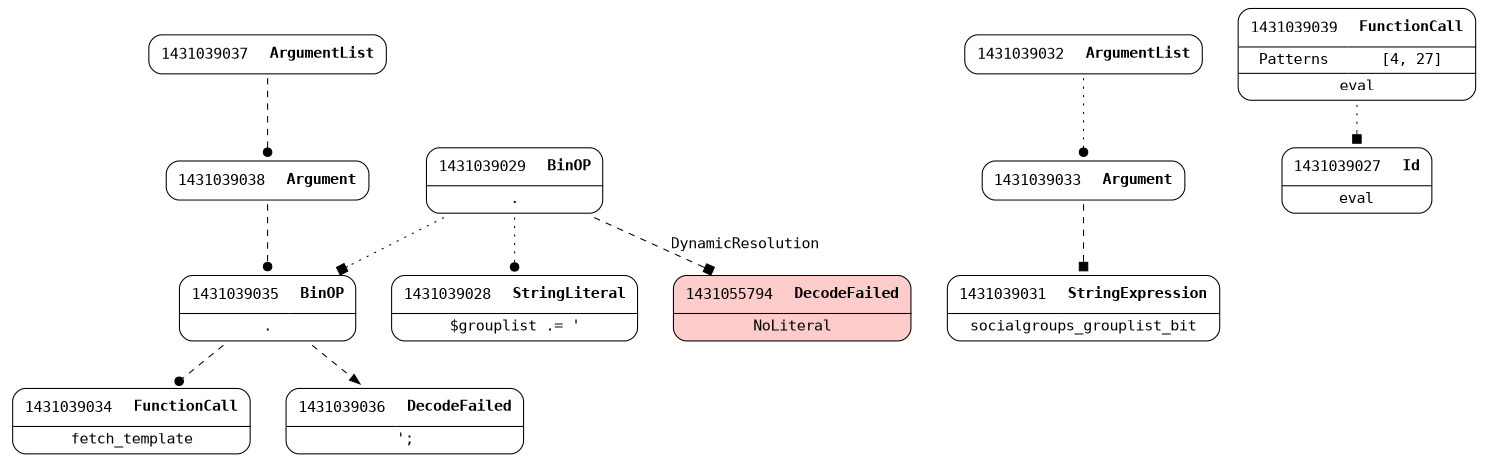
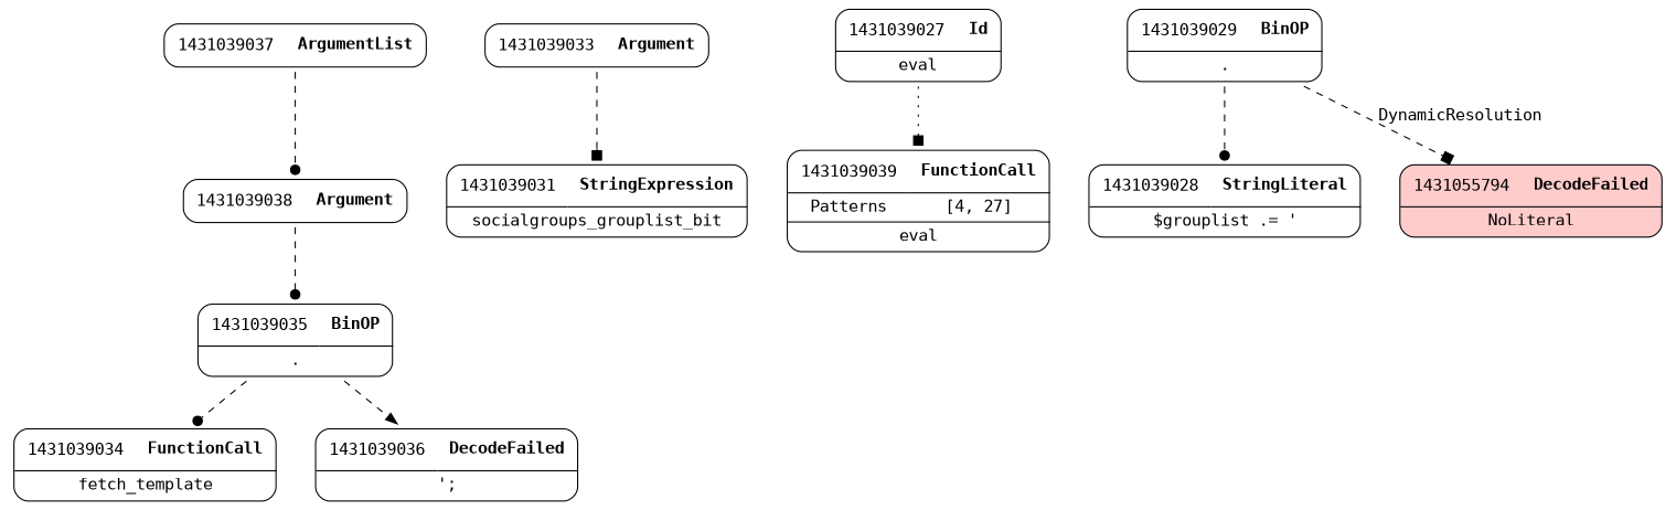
  digraph {
    fontname="DejaVu Sans Mono"
    node [fontname="DejaVu Sans Mono" shape=none]
    edge [arrowhead=dot fontname="DejaVu Sans Mono" style=dashed weight=2]
    n1 [label=<<TABLE border='1' cellspacing='0' cellpadding='10' style='rounded' ><TR><TD border='0'>1431039035</TD><TD border='0'><B>BinOP</B></TD></TR><HR/><TR><TD border='0' cellpadding='5' colspan='2'>.</TD></TR></TABLE>>]
    n2 [label=<<TABLE border='1' cellspacing='0' cellpadding='10' style='rounded' ><TR><TD border='0'>1431039034</TD><TD border='0'><B>FunctionCall</B></TD></TR><HR/><TR><TD border='0' cellpadding='5' colspan='2'>fetch_template</TD></TR></TABLE>>]
    n3 [label=<<TABLE border='1' cellspacing='0' cellpadding='10' style='rounded' ><TR><TD border='0'>1431039036</TD><TD border='0'><B>DecodeFailed</B></TD></TR><HR/><TR><TD border='0' cellpadding='5' colspan='2'>';</TD></TR></TABLE>>]
-   n4 [label=<<TABLE border='1' cellspacing='0' cellpadding='10' style='rounded' ><TR><TD border='0'>1431039032</TD><TD border='0'><B>ArgumentList</B></TD></TR></TABLE>>]
    n5 [label=<<TABLE border='1' cellspacing='0' cellpadding='10' style='rounded' ><TR><TD border='0'>1431039033</TD><TD border='0'><B>Argument</B></TD></TR></TABLE>>]
    n6 [label=<<TABLE border='1' cellspacing='0' cellpadding='10' style='rounded' ><TR><TD border='0'>1431039031</TD><TD border='0'><B>StringExpression</B></TD></TR><HR/><TR><TD border='0' cellpadding='5' colspan='2'>socialgroups_grouplist_bit</TD></TR></TABLE>>]
    n7 [label=<<TABLE border='1' cellspacing='0' cellpadding='10' style='rounded' ><TR><TD border='0'>1431039039</TD><TD border='0'><B>FunctionCall</B></TD></TR><HR/><TR><TD border='0' cellpadding='5'>Patterns</TD><TD border='0' cellpadding='5'>[4, 27]</TD></TR><HR/><TR><TD border='0' cellpadding='5' colspan='2'>eval</TD></TR></TABLE>>]
    n8 [label=<<TABLE border='1' cellspacing='0' cellpadding='10' style='rounded' ><TR><TD border='0'>1431039027</TD><TD border='0'><B>Id</B></TD></TR><HR/><TR><TD border='0' cellpadding='5' colspan='2'>eval</TD></TR></TABLE>>]
    n9 [label=<<TABLE border='1' cellspacing='0' cellpadding='10' style='rounded' ><TR><TD border='0'>1431039037</TD><TD border='0'><B>ArgumentList</B></TD></TR></TABLE>>]
    n10 [label=<<TABLE border='1' cellspacing='0' cellpadding='10' style='rounded' ><TR><TD border='0'>1431039038</TD><TD border='0'><B>Argument</B></TD></TR></TABLE>>]
    n11 [label=<<TABLE border='1' cellspacing='0' cellpadding='10' style='rounded' ><TR><TD border='0'>1431039029</TD><TD border='0'><B>BinOP</B></TD></TR><HR/><TR><TD border='0' cellpadding='5' colspan='2'>.</TD></TR></TABLE>>]
    n12 [label=<<TABLE border='1' cellspacing='0' cellpadding='10' style='rounded' ><TR><TD border='0'>1431039028</TD><TD border='0'><B>StringLiteral</B></TD></TR><HR/><TR><TD border='0' cellpadding='5' colspan='2'>$grouplist .= '</TD></TR></TABLE>>]
    n13 [label=<<TABLE border='1' cellspacing='0' cellpadding='10' style='rounded' bgcolor='#FFCCCC' ><TR><TD border='0'>1431055794</TD><TD border='0'><B>DecodeFailed</B></TD></TR><HR/><TR><TD border='0' cellpadding='5' colspan='2'>NoLiteral</TD></TR></TABLE>>]
    n1 -> n2
    n1 -> n3 [arrowhead=normal]
-   n4 -> n5 [style=dotted]
    n5 -> n6 [arrowhead=box]
-   n7 -> n8 [arrowhead=box style=dotted]
+   n8 -> n7 [arrowhead=box style=dotted]
    n9 -> n10
    n10 -> n1
-   n11 -> n1 [arrowhead=box style=dotted]
-   n11 -> n12 [style=dotted]
+   n11 -> n12
    n11 -> n13 [arrowhead=box label=DynamicResolution weight=""]
  }
